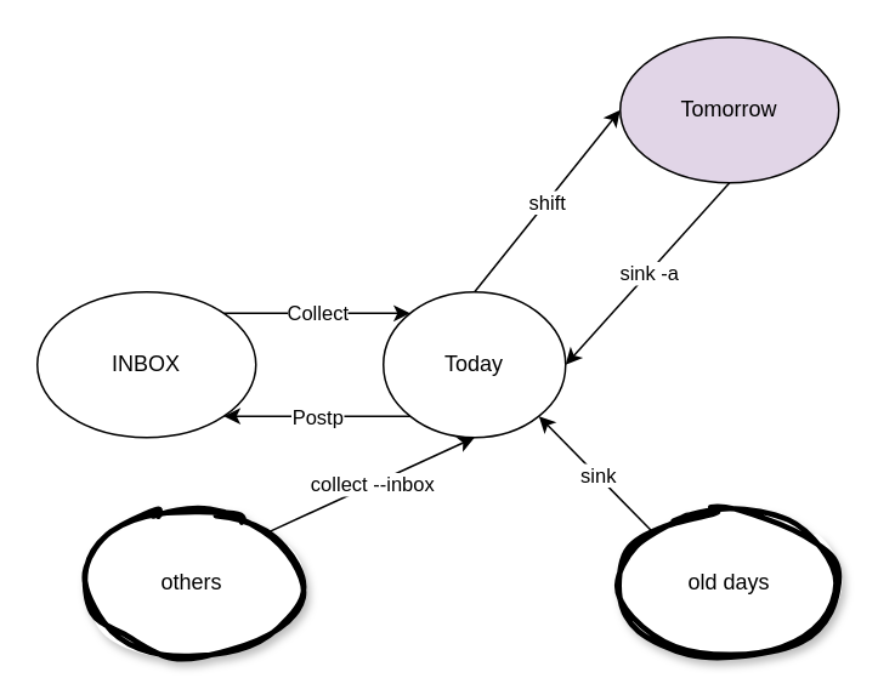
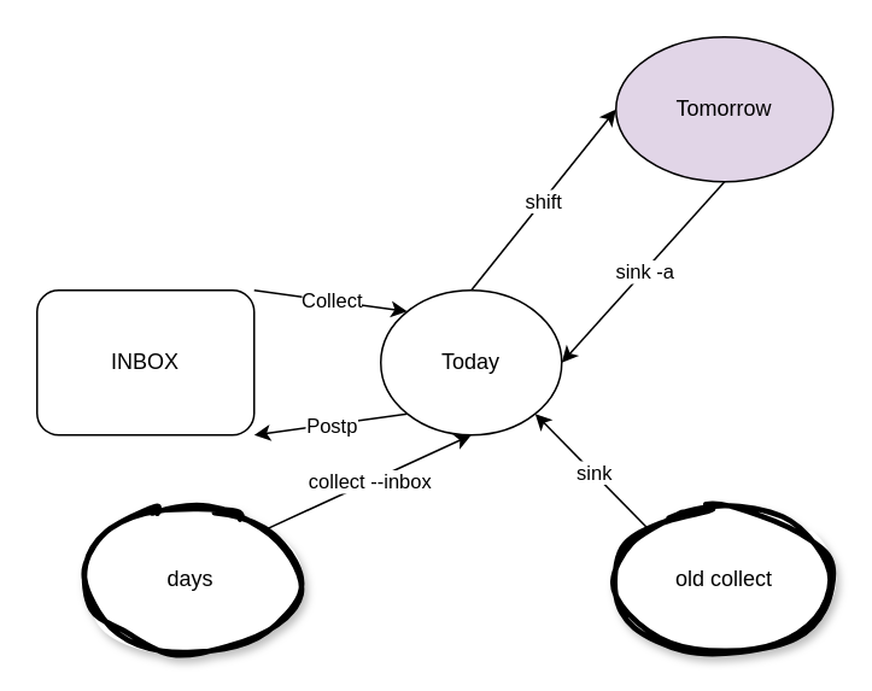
  <mxCell id="0" />
  <mxCell id="1" parent="0" />
- <mxCell id="2" value="INBOX" style="ellipse;whiteSpace=wrap;html=1;" vertex="1" parent="1"><mxGeometry x="20" y="160" width="120" height="80" as="geometry" /></mxCell>
+ <mxCell id="2" value="INBOX" style="whiteSpace=wrap;html=1;rounded=1;" vertex="1" parent="1"><mxGeometry x="20" y="160" width="120" height="80" as="geometry" /></mxCell>
  <mxCell id="3" value="Today" style="ellipse;whiteSpace=wrap;html=1;" vertex="1" parent="1"><mxGeometry x="210" y="160" width="100" height="80" as="geometry" /></mxCell>
  <mxCell id="4" value="Tomorrow" style="ellipse;whiteSpace=wrap;html=1;fillColor=#e1d5e7;" vertex="1" parent="1"><mxGeometry x="340" y="20" width="120" height="80" as="geometry" /></mxCell>
- <mxCell id="5" value="old days" style="ellipse;whiteSpace=wrap;html=1;shadow=1;sketch=1;curveFitting=1;jiggle=2;strokeWidth=3;" vertex="1" parent="1"><mxGeometry x="340" y="280" width="120" height="80" as="geometry" /></mxCell>
+ <mxCell id="5" value="old collect" style="ellipse;whiteSpace=wrap;html=1;shadow=1;sketch=1;curveFitting=1;jiggle=2;strokeWidth=3;" vertex="1" parent="1"><mxGeometry x="340" y="280" width="120" height="80" as="geometry" /></mxCell>
  <mxCell id="6" value="" style="endArrow=classic;html=1;rounded=0;exitX=1;exitY=0;exitDx=0;exitDy=0;entryX=0;entryY=0;entryDx=0;entryDy=0;" edge="1" parent="1" source="2" target="3"><mxGeometry relative="1" as="geometry"><mxPoint x="140" y="50" as="sourcePoint" /><mxPoint x="240" y="50" as="targetPoint" /></mxGeometry></mxCell>
  <mxCell id="7" value="Collect" style="edgeLabel;resizable=0;html=1;;align=center;verticalAlign=middle;" connectable="0" vertex="1" parent="6"><mxGeometry relative="1" as="geometry" /></mxCell>
  <mxCell id="8" value="" style="endArrow=classic;html=1;rounded=0;exitX=0.5;exitY=0;exitDx=0;exitDy=0;entryX=0;entryY=0.5;entryDx=0;entryDy=0;" edge="1" parent="1" source="3" target="4"><mxGeometry relative="1" as="geometry"><mxPoint x="130" y="70" as="sourcePoint" /><mxPoint x="230" y="70" as="targetPoint" /></mxGeometry></mxCell>
  <mxCell id="9" value="shift" style="edgeLabel;resizable=0;html=1;;align=center;verticalAlign=middle;" connectable="0" vertex="1" parent="8"><mxGeometry relative="1" as="geometry" /></mxCell>
  <mxCell id="10" value="" style="endArrow=classic;html=1;rounded=0;exitX=0.5;exitY=1;exitDx=0;exitDy=0;entryX=1;entryY=0.5;entryDx=0;entryDy=0;" edge="1" parent="1" source="4" target="3"><mxGeometry relative="1" as="geometry"><mxPoint x="330" y="170" as="sourcePoint" /><mxPoint x="430" y="170" as="targetPoint" /></mxGeometry></mxCell>
  <mxCell id="11" value="sink -a" style="edgeLabel;resizable=0;html=1;;align=center;verticalAlign=middle;" connectable="0" vertex="1" parent="10"><mxGeometry relative="1" as="geometry" /></mxCell>
  <mxCell id="12" value="" style="endArrow=classic;html=1;rounded=0;exitX=0;exitY=0;exitDx=0;exitDy=0;entryX=1;entryY=1;entryDx=0;entryDy=0;" edge="1" parent="1" source="5" target="3"><mxGeometry relative="1" as="geometry"><mxPoint x="410" y="110" as="sourcePoint" /><mxPoint x="340" y="210" as="targetPoint" /></mxGeometry></mxCell>
  <mxCell id="13" value="sink" style="edgeLabel;resizable=0;html=1;;align=center;verticalAlign=middle;" connectable="0" vertex="1" parent="12"><mxGeometry relative="1" as="geometry"><mxPoint x="1" as="offset" /></mxGeometry></mxCell>
  <mxCell id="14" value="" style="endArrow=classic;html=1;rounded=0;exitX=0;exitY=1;exitDx=0;exitDy=0;entryX=1;entryY=1;entryDx=0;entryDy=0;" edge="1" parent="1" source="3" target="2"><mxGeometry relative="1" as="geometry"><mxPoint x="132" y="182" as="sourcePoint" /><mxPoint x="238" y="182" as="targetPoint" /></mxGeometry></mxCell>
  <mxCell id="15" value="Postp" style="edgeLabel;resizable=0;html=1;;align=center;verticalAlign=middle;" connectable="0" vertex="1" parent="14"><mxGeometry relative="1" as="geometry" /></mxCell>
- <mxCell id="16" value="others" style="ellipse;whiteSpace=wrap;html=1;shadow=1;sketch=1;curveFitting=1;jiggle=2;strokeWidth=3;" vertex="1" parent="1"><mxGeometry x="45" y="280" width="120" height="80" as="geometry" /></mxCell>
+ <mxCell id="16" value="days" style="ellipse;whiteSpace=wrap;html=1;shadow=1;sketch=1;curveFitting=1;jiggle=2;strokeWidth=3;" vertex="1" parent="1"><mxGeometry x="45" y="280" width="120" height="80" as="geometry" /></mxCell>
  <mxCell id="17" value="" style="endArrow=classic;html=1;rounded=0;exitX=1;exitY=0;exitDx=0;exitDy=0;entryX=0.5;entryY=1;entryDx=0;entryDy=0;" edge="1" parent="1" source="16" target="3"><mxGeometry relative="1" as="geometry"><mxPoint x="132" y="182" as="sourcePoint" /><mxPoint x="238" y="182" as="targetPoint" /></mxGeometry></mxCell>
  <mxCell id="18" value="collect --inbox" style="edgeLabel;resizable=0;html=1;;align=center;verticalAlign=middle;" connectable="0" vertex="1" parent="17"><mxGeometry relative="1" as="geometry" /></mxCell>
